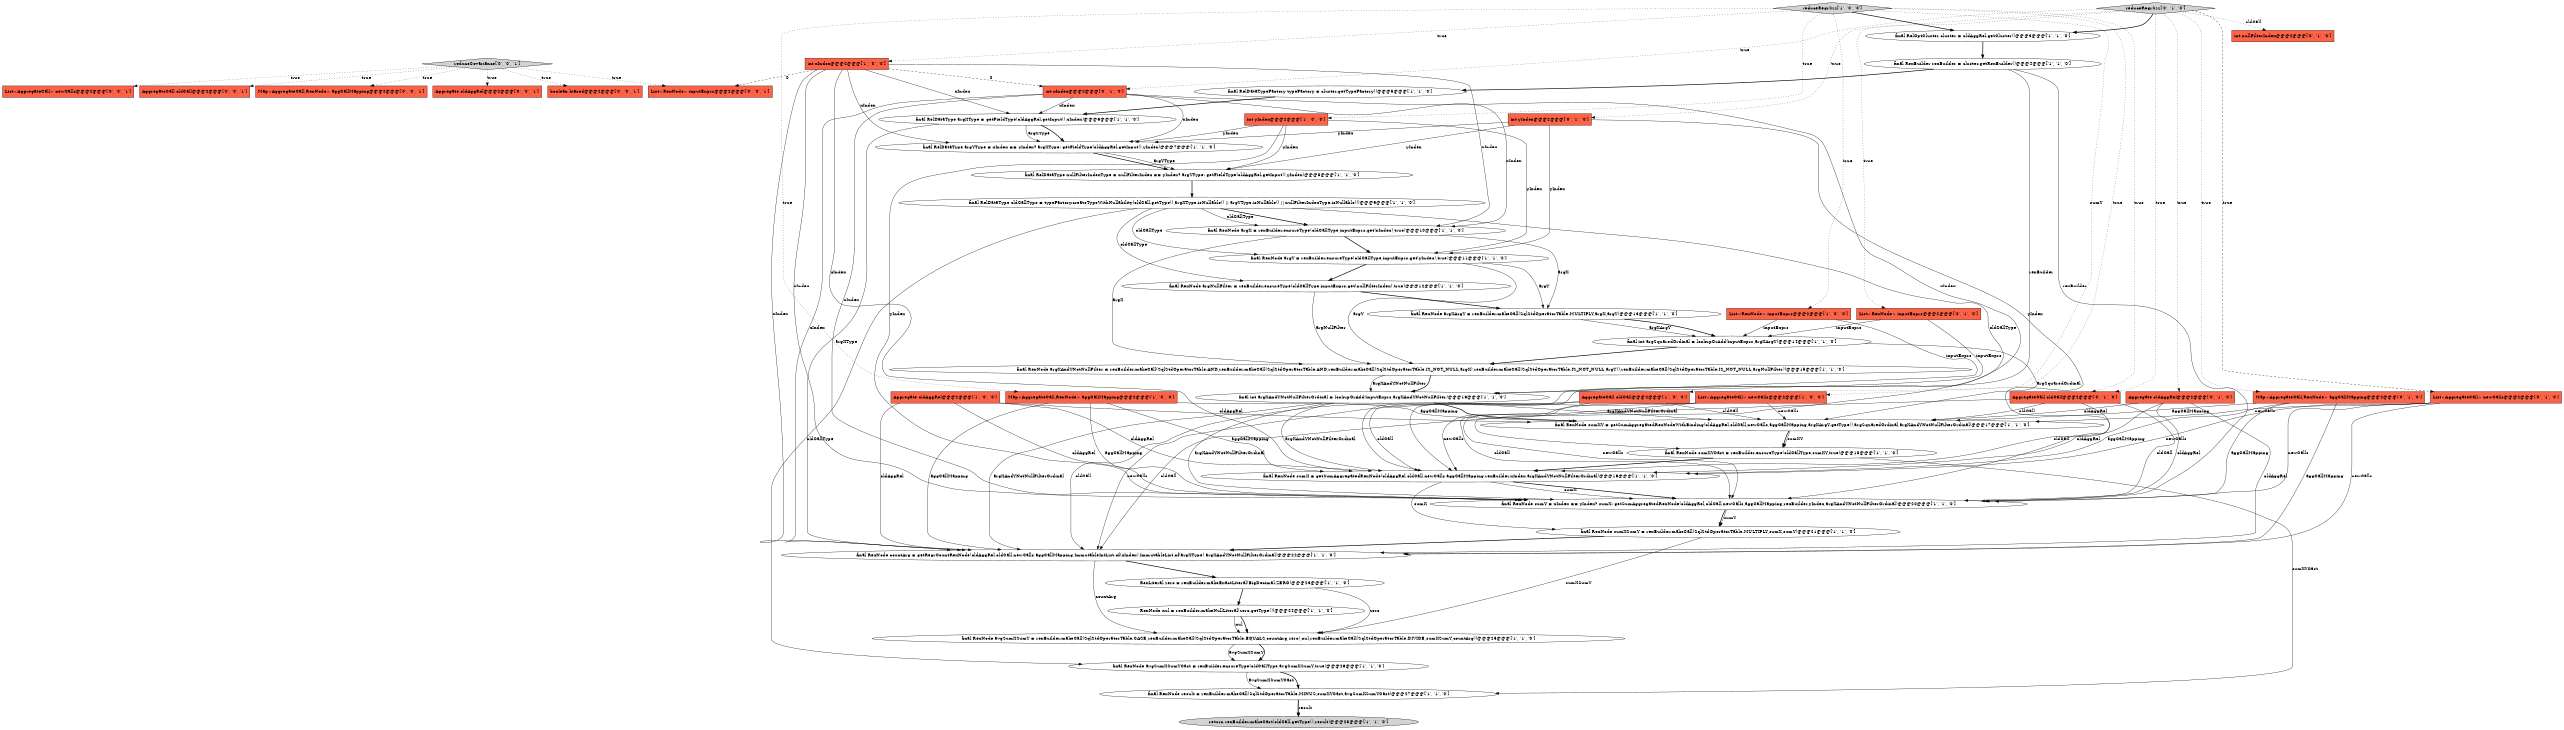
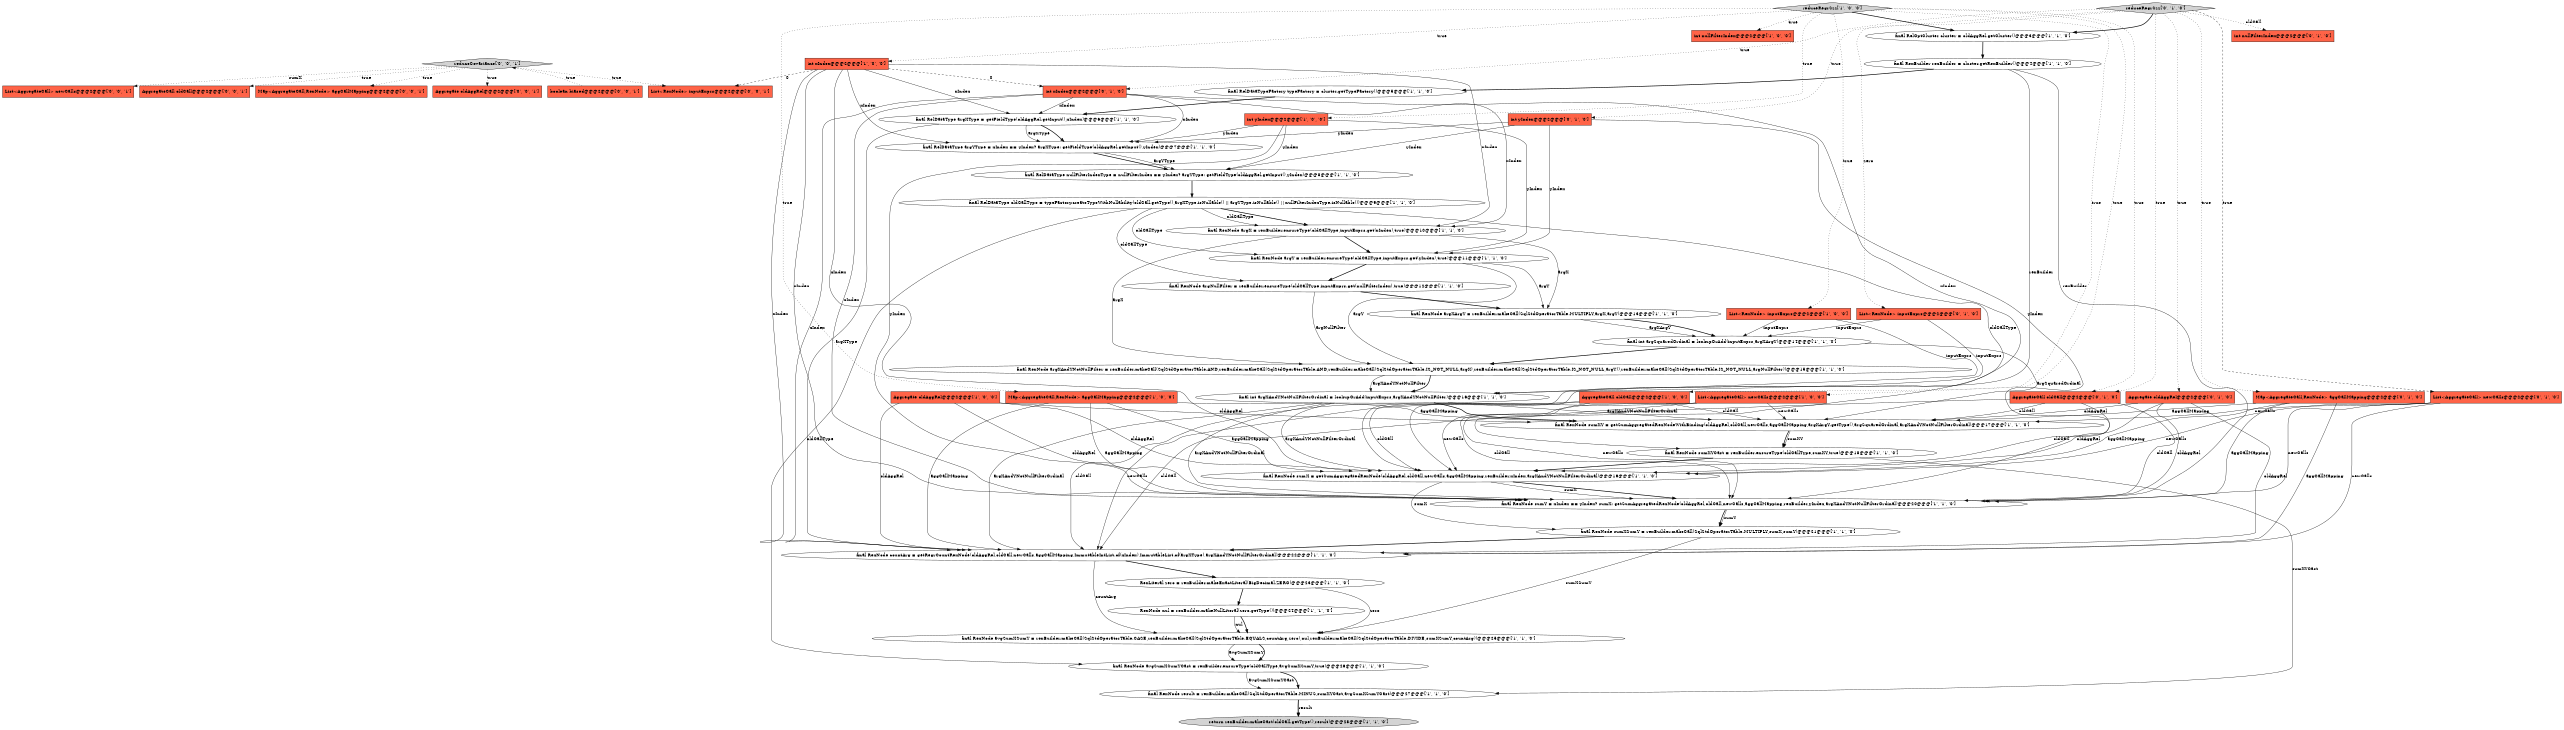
  digraph {
    node [fillcolor=white shape=ellipse style=filled]
    edge [style=solid]
    n1 [fillcolor=tomato label="Aggregate oldAggRel@@@2@@@['0', '0', '1']" shape=box]
    n2 [label="final RelDataType argYType = xIndex == yIndex? argXType: getFieldType(oldAggRel.getInput(),yIndex)@@@7@@@['1', '1', '0']"]
    n3 [label="final RelDataType nullFilterIndexType = nullFilterIndex == yIndex? argYType: getFieldType(oldAggRel.getInput(),yIndex)@@@8@@@['1', '1', '0']"]
    n4 [label="final RelDataType oldCallType = typeFactory.createTypeWithNullability(oldCall.getType(),argXType.isNullable() || argYType.isNullable() || nullFilterIndexType.isNullable())@@@9@@@['1', '1', '0']"]
    n5 [fillcolor=tomato label="Aggregate oldAggRel@@@2@@@['0', '1', '0']" shape=box]
    n6 [label="final RexNode sumY = xIndex == yIndex? sumX: getSumAggregatedRexNode(oldAggRel,oldCall,newCalls,aggCallMapping,rexBuilder,yIndex,argXAndYNotNullFilterOrdinal)@@@20@@@['1', '1', '0']"]
    n7 [label="final RexNode sumXY = getSumAggregatedRexNodeWithBinding(oldAggRel,oldCall,newCalls,aggCallMapping,argXArgY.getType(),argSquaredOrdinal,argXAndYNotNullFilterOrdinal)@@@17@@@['1', '1', '0']"]
    n8 [label="final RexNode sumX = getSumAggregatedRexNode(oldAggRel,oldCall,newCalls,aggCallMapping,rexBuilder,xIndex,argXAndYNotNullFilterOrdinal)@@@19@@@['1', '1', '0']"]
    n9 [label="final RexNode countArg = getRegrCountRexNode(oldAggRel,oldCall,newCalls,aggCallMapping,ImmutableIntList.of(xIndex),ImmutableList.of(argXType),argXAndYNotNullFilterOrdinal)@@@22@@@['1', '1', '0']"]
    n10 [label="final RexNode sumXSumY = rexBuilder.makeCall(SqlStdOperatorTable.MULTIPLY,sumX,sumY)@@@21@@@['1', '1', '0']"]
    n11 [label="final RexNode sumXYCast = rexBuilder.ensureType(oldCallType,sumXY,true)@@@18@@@['1', '1', '0']"]
    n12 [label="final RexNode avgSumXSumY = rexBuilder.makeCall(SqlStdOperatorTable.CASE,rexBuilder.makeCall(SqlStdOperatorTable.EQUALS,countArg,zero),nul,rexBuilder.makeCall(SqlStdOperatorTable.DIVIDE,sumXSumY,countArg))@@@25@@@['1', '1', '0']"]
    n13 [label="RexLiteral zero = rexBuilder.makeExactLiteral(BigDecimal.ZERO)@@@23@@@['1', '1', '0']"]
    n14 [label="final int argXAndYNotNullFilterOrdinal = lookupOrAdd(inputExprs,argXAndYNotNullFilter)@@@16@@@['1', '1', '0']"]
    n15 [fillcolor=tomato label="List<RexNode> inputExprs@@@2@@@['1', '0', '0']" shape=box]
    n16 [label="final int argSquaredOrdinal = lookupOrAdd(inputExprs,argXArgY)@@@14@@@['1', '1', '0']"]
    n17 [label="final RexNode argXAndYNotNullFilter = rexBuilder.makeCall(SqlStdOperatorTable.AND,rexBuilder.makeCall(SqlStdOperatorTable.AND,rexBuilder.makeCall(SqlStdOperatorTable.IS_NOT_NULL,argX),rexBuilder.makeCall(SqlStdOperatorTable.IS_NOT_NULL,argY)),rexBuilder.makeCall(SqlStdOperatorTable.IS_NOT_NULL,argNullFilter))@@@15@@@['1', '1', '0']"]
    n18 [fillcolor=tomato label="int nullFilterIndex@@@2@@@['0', '1', '0']" shape=box]
    n19 [label="final RelDataType argXType = getFieldType(oldAggRel.getInput(),xIndex)@@@6@@@['1', '1', '0']"]
+   n20 [fillcolor=tomato label="int nullFilterIndex@@@2@@@['1', '0', '0']" shape=box]
    n21 [fillcolor=tomato label="AggregateCall oldCall@@@2@@@['0', '1', '0']" shape=box]
    n22 [fillcolor=tomato label="int yIndex@@@2@@@['0', '1', '0']" shape=box]
    n23 [label="final RexNode argY = rexBuilder.ensureType(oldCallType,inputExprs.get(yIndex),true)@@@11@@@['1', '1', '0']"]
    n24 [label="final RexNode argXArgY = rexBuilder.makeCall(SqlStdOperatorTable.MULTIPLY,argX,argY)@@@13@@@['1', '1', '0']"]
    n25 [label="final RexNode argNullFilter = rexBuilder.ensureType(oldCallType,inputExprs.get(nullFilterIndex),true)@@@12@@@['1', '1', '0']"]
    n26 [fillcolor=tomato label="boolean biased@@@2@@@['0', '0', '1']" shape=box]
    n27 [fillcolor=lightgray label="reduceCovariance['0', '0', '1']" shape=diamond]
    n28 [fillcolor=tomato label="List<AggregateCall> newCalls@@@2@@@['0', '0', '1']" shape=box]
    n29 [fillcolor=tomato label="List<RexNode> inputExprs@@@2@@@['0', '0', '1']" shape=box]
    n30 [fillcolor=tomato label="AggregateCall oldCall@@@2@@@['0', '0', '1']" shape=box]
    n31 [fillcolor=tomato label="Map<AggregateCall,RexNode> aggCallMapping@@@2@@@['0', '0', '1']" shape=box]
    n32 [label="final RexNode avgSumXSumYCast = rexBuilder.ensureType(oldCallType,avgSumXSumY,true)@@@26@@@['1', '1', '0']"]
    n33 [label="final RexNode result = rexBuilder.makeCall(SqlStdOperatorTable.MINUS,sumXYCast,avgSumXSumYCast)@@@27@@@['1', '1', '0']"]
    n34 [fillcolor=lightgray label="return rexBuilder.makeCast(oldCall.getType(),result)@@@28@@@['1', '1', '0']"]
    n35 [fillcolor=tomato label="AggregateCall oldCall@@@2@@@['1', '0', '0']" shape=box]
    n36 [fillcolor=tomato label="List<AggregateCall> newCalls@@@2@@@['1', '0', '0']" shape=box]
    n37 [fillcolor=tomato label="Map<AggregateCall,RexNode> aggCallMapping@@@2@@@['0', '1', '0']" shape=box]
    n38 [label="final RelDataTypeFactory typeFactory = cluster.getTypeFactory()@@@5@@@['1', '1', '0']"]
    n39 [label="RexNode nul = rexBuilder.makeNullLiteral(zero.getType())@@@24@@@['1', '1', '0']"]
    n40 [fillcolor=tomato label="int yIndex@@@2@@@['1', '0', '0']" shape=box]
    n41 [label="final RexBuilder rexBuilder = cluster.getRexBuilder()@@@4@@@['1', '1', '0']"]
    n42 [label="final RexNode argX = rexBuilder.ensureType(oldCallType,inputExprs.get(xIndex),true)@@@10@@@['1', '1', '0']"]
    n43 [fillcolor=tomato label="int xIndex@@@2@@@['0', '1', '0']" shape=box]
    n44 [label="final RelOptCluster cluster = oldAggRel.getCluster()@@@3@@@['1', '1', '0']"]
    n45 [fillcolor=tomato label="List<RexNode> inputExprs@@@2@@@['0', '1', '0']" shape=box]
    n46 [fillcolor=tomato label="int xIndex@@@2@@@['1', '0', '0']" shape=box]
    n47 [fillcolor=lightgray label="reduceRegrSzz['1', '0', '0']" shape=diamond]
    n48 [fillcolor=tomato label="Map<AggregateCall,RexNode> aggCallMapping@@@2@@@['1', '0', '0']" shape=box]
    n49 [fillcolor=tomato label="Aggregate oldAggRel@@@2@@@['1', '0', '0']" shape=box]
    n50 [fillcolor=tomato label="List<AggregateCall> newCalls@@@2@@@['0', '1', '0']" shape=box]
    n51 [fillcolor=lightgray label="reduceRegrSzz['0', '1', '0']" shape=diamond]
    n2 -> n3 [style=bold]
    n2 -> n3 [label=argYType]
    n3 -> n4 [style=bold]
    n4 -> n11 [label=oldCallType]
    n4 -> n23 [label=oldCallType]
    n4 -> n25 [label=oldCallType]
    n4 -> n32 [label=oldCallType]
    n4 -> n42 [style=bold]
    n4 -> n42 [label=oldCallType]
    n5 -> n6 [label=oldAggRel]
    n5 -> n7 [label=oldAggRel]
    n5 -> n8 [label=oldAggRel]
    n5 -> n9 [label=oldAggRel]
    n6 -> n10 [style=bold]
    n6 -> n10 [label=sumY]
    n7 -> n11 [label=sumXY]
    n7 -> n11 [style=bold]
    n8 -> n6 [style=bold]
    n8 -> n6 [label=sumX]
    n8 -> n10 [label=sumX]
    n9 -> n12 [label=countArg]
    n9 -> n13 [style=bold]
    n10 -> n9 [style=bold]
    n10 -> n12 [label=sumXSumY]
    n11 -> n8 [style=bold]
    n11 -> n33 [label=sumXYCast]
    n12 -> n32 [label=avgSumXSumY]
    n12 -> n32 [style=bold]
    n13 -> n12 [label=zero]
    n13 -> n39 [style=bold]
    n14 -> n6 [label=argXAndYNotNullFilterOrdinal]
    n14 -> n7 [style=bold]
    n14 -> n7 [label=argXAndYNotNullFilterOrdinal]
    n14 -> n8 [label=argXAndYNotNullFilterOrdinal]
    n14 -> n9 [label=argXAndYNotNullFilterOrdinal]
    n15 -> n14 [label=inputExprs]
    n15 -> n16 [label=inputExprs]
    n16 -> n7 [label=argSquaredOrdinal]
    n16 -> n17 [style=bold]
    n17 -> n14 [label=argXAndYNotNullFilter]
    n17 -> n14 [style=bold]
    n19 -> n2 [style=bold]
    n19 -> n2 [label=argXType]
    n19 -> n9 [label=argXType]
    n21 -> n6 [label=oldCall]
    n21 -> n7 [label=oldCall]
    n21 -> n8 [label=oldCall]
    n21 -> n9 [label=oldCall]
    n22 -> n2 [label=yIndex]
    n22 -> n3 [label=yIndex]
    n22 -> n6 [label=yIndex]
    n22 -> n23 [label=yIndex]
    n23 -> n17 [label=argY]
    n23 -> n24 [label=argY]
    n23 -> n25 [style=bold]
    n24 -> n16 [label=argXArgY]
    n24 -> n16 [style=bold]
    n25 -> n17 [label=argNullFilter]
    n25 -> n24 [style=bold]
    n27 -> n1 [label=true style=dotted]
-   n27 -> n26 [label=true style=dotted]
-   n27 -> n28 [label=true style=dotted]
+   n26 -> n27 [label=true style=dotted]
+   n27 -> n28 [label=sumX style=dotted]
    n27 -> n29 [label=true style=dotted]
    n27 -> n30 [label=true style=dotted]
    n27 -> n31 [label=true style=dotted]
    n32 -> n33 [label=avgSumXSumYCast]
    n32 -> n33 [style=bold]
    n33 -> n34 [style=bold]
    n33 -> n34 [label=result]
    n35 -> n6 [label=oldCall]
    n35 -> n7 [label=oldCall]
    n35 -> n8 [label=oldCall]
    n35 -> n9 [label=oldCall]
    n36 -> n6 [label=newCalls]
    n36 -> n7 [label=newCalls]
    n36 -> n8 [label=newCalls]
    n36 -> n9 [label=newCalls]
    n37 -> n6 [label=aggCallMapping]
    n37 -> n7 [label=aggCallMapping]
    n37 -> n8 [label=aggCallMapping]
    n37 -> n9 [label=aggCallMapping]
    n38 -> n19 [style=bold]
    n39 -> n12 [style=bold]
    n39 -> n12 [label=nul]
    n40 -> n2 [label=yIndex]
    n40 -> n3 [label=yIndex]
    n40 -> n6 [label=yIndex]
    n40 -> n23 [label=yIndex]
    n41 -> n6 [label=rexBuilder]
    n41 -> n8 [label=rexBuilder]
    n41 -> n38 [style=bold]
    n42 -> n17 [label=argX]
    n42 -> n23 [style=bold]
    n42 -> n24 [label=argX]
    n43 -> n2 [label=xIndex]
    n43 -> n6 [label=xIndex]
    n43 -> n8 [label=xIndex]
    n43 -> n9 [label=xIndex]
    n43 -> n19 [label=xIndex]
    n43 -> n42 [label=xIndex]
    n44 -> n41 [style=bold]
    n45 -> n14 [label=inputExprs]
    n45 -> n16 [label=inputExprs]
    n46 -> n2 [label=xIndex]
    n46 -> n6 [label=xIndex]
    n46 -> n8 [label=xIndex]
    n46 -> n9 [label=xIndex]
    n46 -> n19 [label=xIndex]
    n46 -> n29 [label=0 style=dashed]
    n46 -> n42 [label=xIndex]
    n46 -> n43 [label=0 style=dashed]
    n47 -> n15 [label=true style=dotted]
+   n47 -> n20 [label=true style=dotted]
    n47 -> n21 [label=true style=dotted]
-   n47 -> n35 [label=sumY style=dotted]
+   n47 -> n35 [label=true style=dotted]
    n47 -> n36 [label=true style=dotted]
    n47 -> n40 [label=true style=dotted]
    n47 -> n44 [style=bold]
    n47 -> n46 [label=true style=dotted]
    n47 -> n48 [label=true style=dotted]
    n48 -> n6 [label=aggCallMapping]
    n48 -> n7 [label=aggCallMapping]
    n48 -> n8 [label=aggCallMapping]
    n48 -> n9 [label=aggCallMapping]
    n49 -> n6 [label=oldAggRel]
    n49 -> n7 [label=oldAggRel]
    n49 -> n8 [label=oldAggRel]
    n49 -> n9 [label=oldAggRel]
    n50 -> n6 [label=newCalls]
    n50 -> n7 [label=newCalls]
    n50 -> n8 [label=newCalls]
    n50 -> n9 [label=newCalls]
    n51 -> n5 [label=true style=dotted]
    n51 -> n18 [label=oldCall style=dotted]
    n51 -> n21 [label=true style=dotted]
    n51 -> n22 [label=true style=dotted]
    n51 -> n37 [label=true style=dotted]
    n51 -> n43 [label=true style=dotted]
    n51 -> n44 [style=bold]
-   n51 -> n45 [label=true style=dotted]
+   n51 -> n45 [label=zero style=dotted]
    n51 -> n50 [label=true style=dashed]
  }
